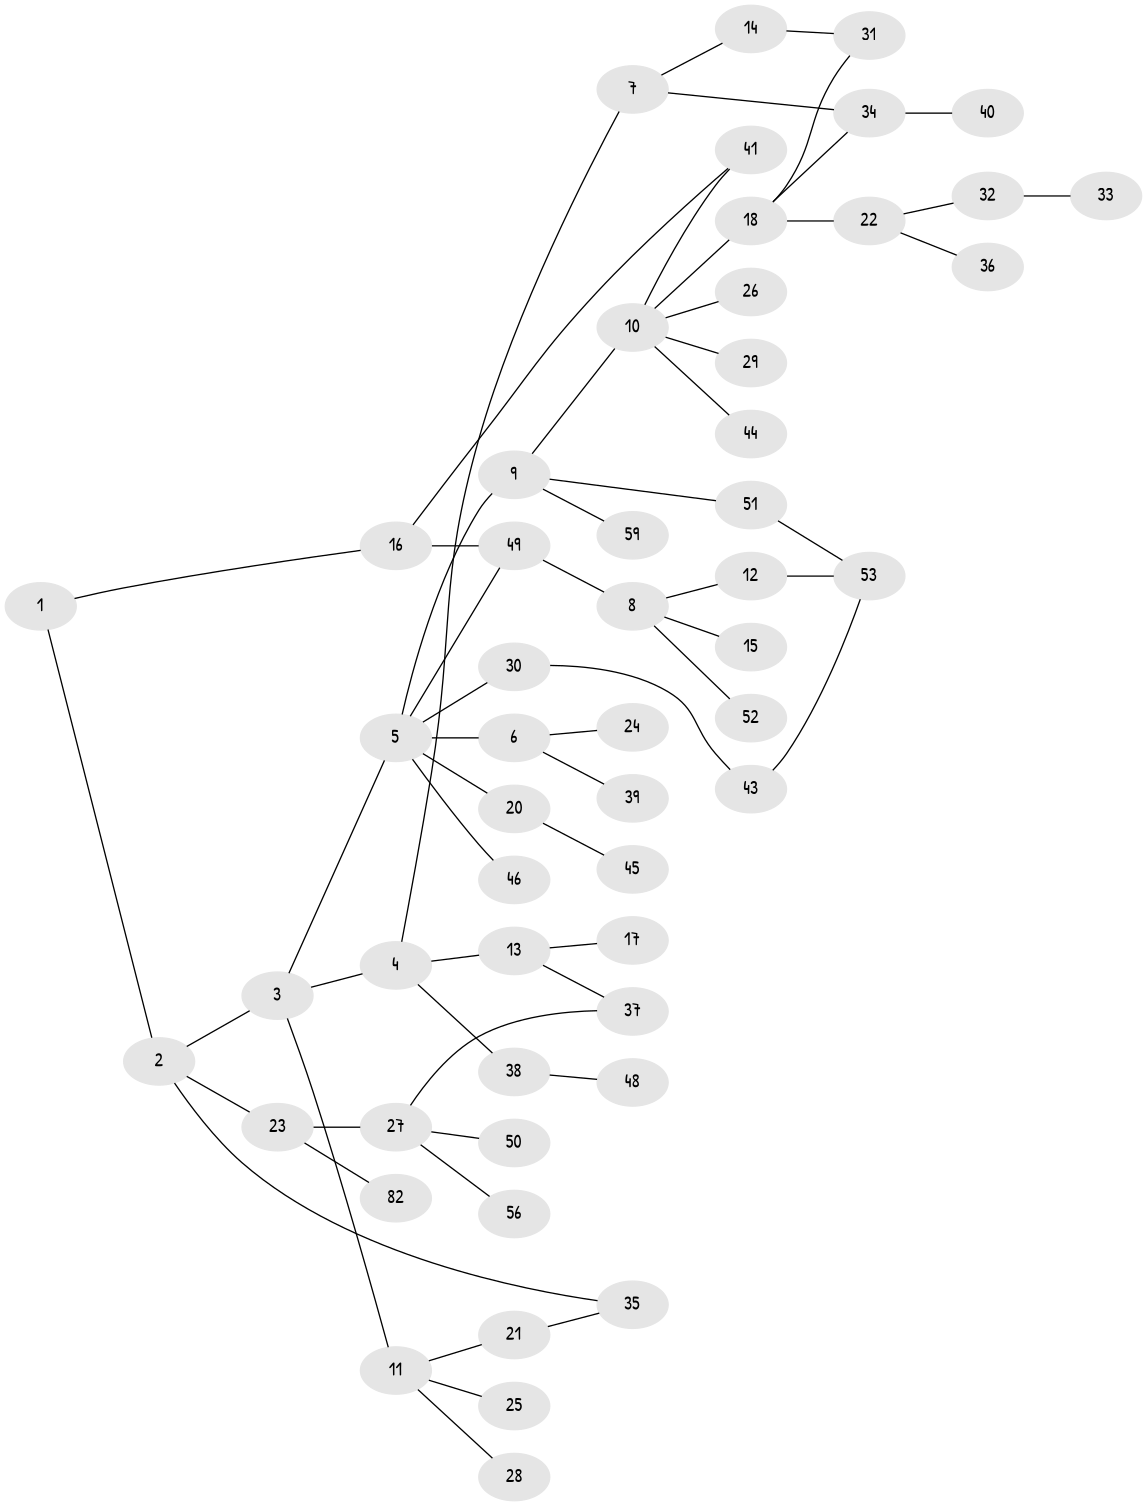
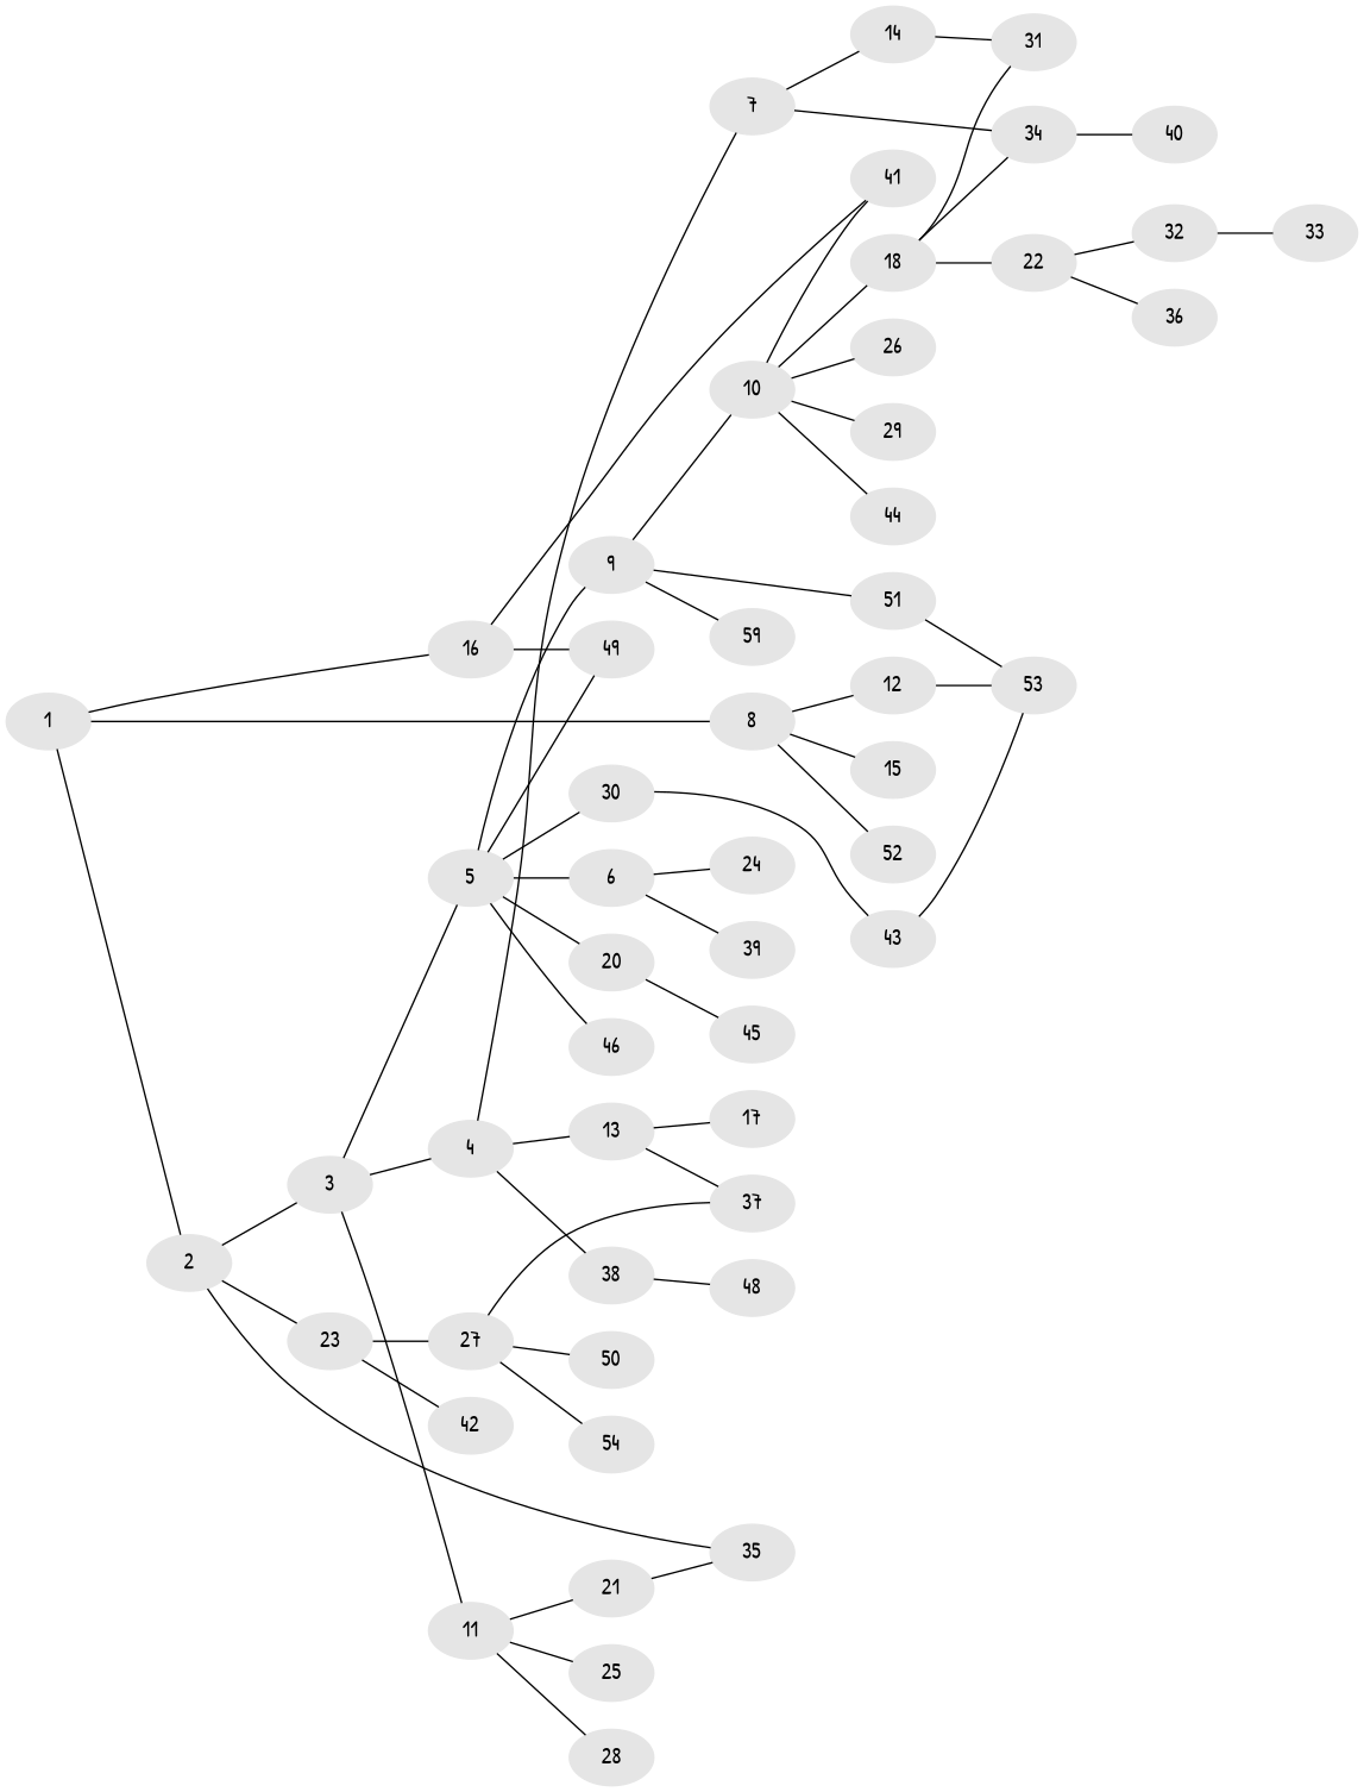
  graph {
    fontname="Patrick Hand"
    rankdir=LR
    node [color=gray90 fontname="Patrick Hand" style=filled]
    edge [fontname="Patrick Hand"]
    1
    2
    8
    16
    3
    23
    35
    12
    15
    52
    49
    41
    4
    5
    11
    27
-   42 [label=82]
+   42
    7
    13
    38
    6
    9
    20
    30
    46
    21
    25
    28
    14
    34
    17
    37
    48
    24
    39
    10
    n37 [label=59]
    51
    45
    43
    31
    40
    53
    18
    26
    29
    44
    22
    32
    36
    33
    50
-   54 [label=56]
+   54
    1 -- 2
-   49 -- 8
+   1 -- 8
    1 -- 16
    2 -- 3
    2 -- 23
    2 -- 35
    8 -- 12
    8 -- 15
    8 -- 52
    16 -- 49
    16 -- 41
    3 -- 4
    3 -- 5
    3 -- 11
    23 -- 27
    23 -- 42
    12 -- 53
    4 -- 7
    4 -- 13
    4 -- 38
    5 -- 49
    5 -- 6
    5 -- 9
    5 -- 20
    5 -- 30
    5 -- 46
    11 -- 21
    11 -- 25
    11 -- 28
    27 -- 37
    27 -- 50
    27 -- 54
    7 -- 14
    7 -- 34
    13 -- 17
    13 -- 37
    38 -- 48
    6 -- 24
    6 -- 39
    9 -- 10
    9 -- n37
    9 -- 51
    20 -- 45
    30 -- 43
    21 -- 35
    14 -- 31
    34 -- 40
    10 -- 41
    10 -- 18
    10 -- 26
    10 -- 29
    10 -- 44
    51 -- 53
    43 -- 53
    18 -- 34
    18 -- 31
    18 -- 22
    22 -- 32
    22 -- 36
    32 -- 33
  }
